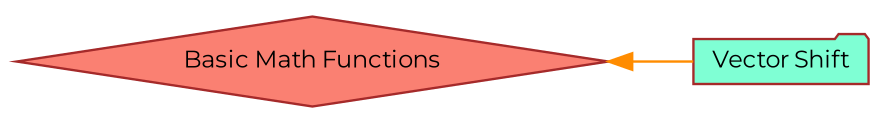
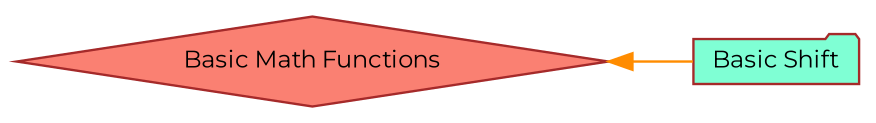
  digraph {
    rankdir=LR
    fontname=Montserrat
    node [color=brown fontname=Montserrat fontsize=10 style=filled]
    n1 [fillcolor=salmon height=0.2 label="Basic Math Functions" shape=diamond width=0.4]
-   n2 [fillcolor=aquamarine fontcolor=black height=0.2 label="Vector Shift" shape=folder width=0.4]
+   n2 [fillcolor=aquamarine fontcolor=black height=0.2 label="Basic Shift" shape=folder width=0.4]
    n1 -> n2 [dir=back fontname=Montserrat fontsize=10 labelfontname=Helvetica labelfontsize=10 shape=plaintext style=solid color=darkorange]
  }
